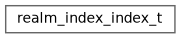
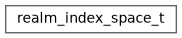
  digraph {
    rankdir=LR
-   n1 [color=grey40 fillcolor=white fontname=Helvetica fontsize=10 height=0.2 label=realm_index_index_t shape=box style=filled width=0.4]
+   n1 [color=grey40 fillcolor=white fontname=Helvetica fontsize=10 height=0.2 label=realm_index_space_t shape=box style=filled width=0.4]
  }
